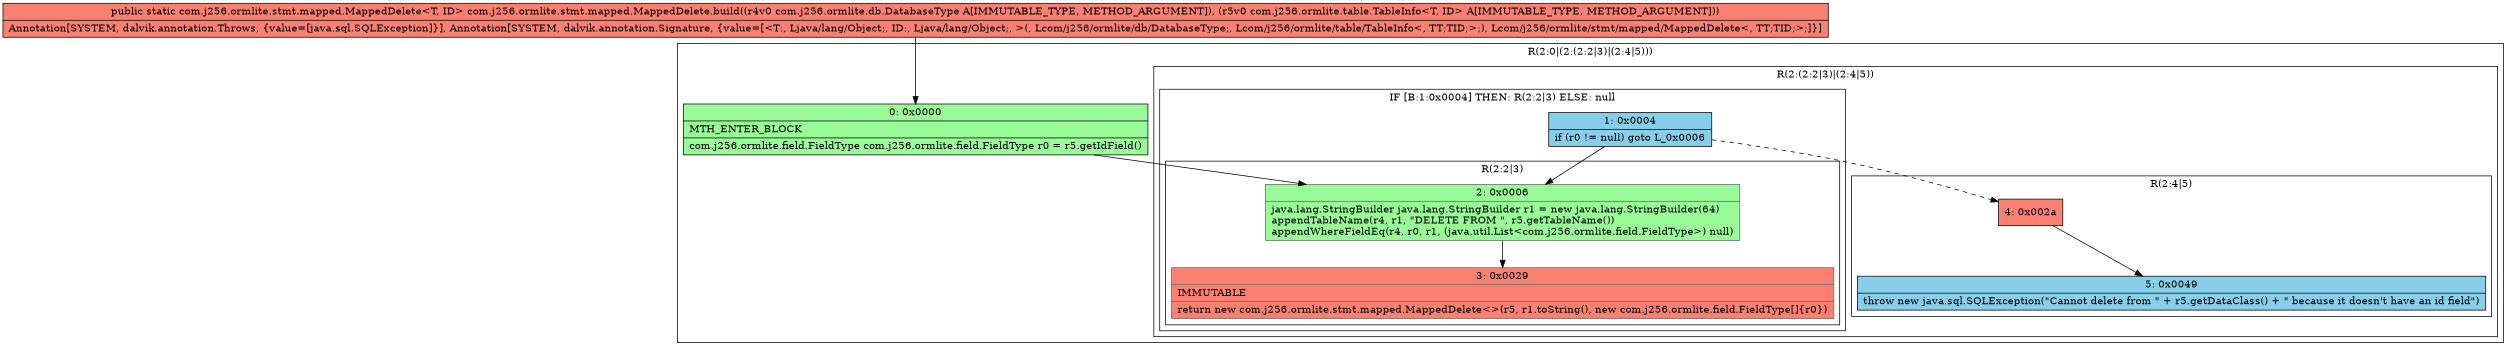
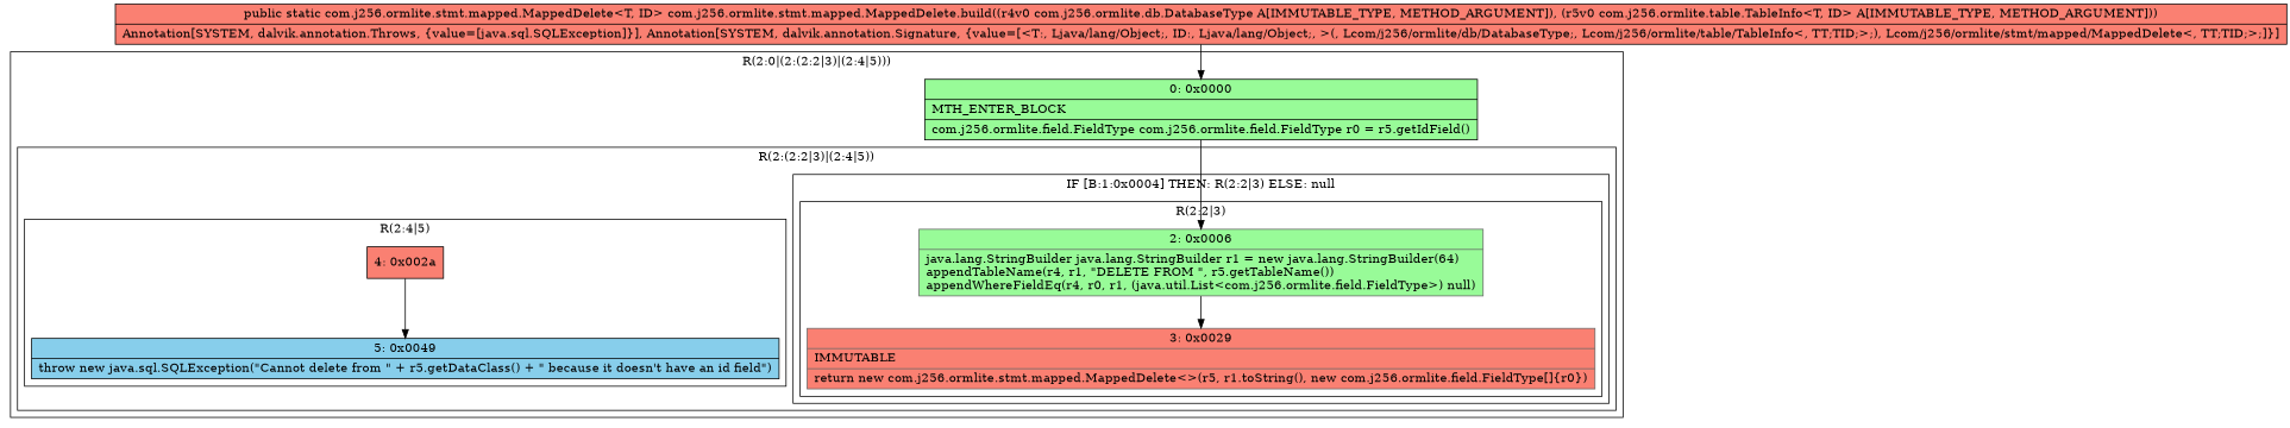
  digraph {
    node [color=black fillcolor=salmon shape=record style=filled]
    n1 [color=gray40 fillcolor=palegreen label="{2\:\ 0x0006|java.lang.StringBuilder java.lang.StringBuilder r1 = new java.lang.StringBuilder(64)\lappendTableName(r4, r1, \"DELETE FROM \", r5.getTableName())\lappendWhereFieldEq(r4, r0, r1, (java.util.List\<com.j256.ormlite.field.FieldType\>) null)\l}"]
    n2 [color=gray40 label="{3\:\ 0x0029|IMMUTABLE\l|return new com.j256.ormlite.stmt.mapped.MappedDelete\<\>(r5, r1.toString(), new com.j256.ormlite.field.FieldType[]\{r0\})\l}"]
-   n3 [fillcolor=skyblue label="{1\:\ 0x0004|if (r0 != null) goto L_0x0006\l}"]
    n4 [label="{4\:\ 0x002a}"]
    n5 [fillcolor=skyblue label="{5\:\ 0x0049|throw new java.sql.SQLException(\"Cannot delete from \" + r5.getDataClass() + \" because it doesn't have an id field\")\l}"]
    n6 [fillcolor=palegreen label="{0\:\ 0x0000|MTH_ENTER_BLOCK\l|com.j256.ormlite.field.FieldType com.j256.ormlite.field.FieldType r0 = r5.getIdField()\l}"]
    n7 [label="{public static com.j256.ormlite.stmt.mapped.MappedDelete\<T, ID\> com.j256.ormlite.stmt.mapped.MappedDelete.build((r4v0 com.j256.ormlite.db.DatabaseType A[IMMUTABLE_TYPE, METHOD_ARGUMENT]), (r5v0 com.j256.ormlite.table.TableInfo\<T, ID\> A[IMMUTABLE_TYPE, METHOD_ARGUMENT]))  | Annotation[SYSTEM, dalvik.annotation.Throws, \{value=[java.sql.SQLException]\}], Annotation[SYSTEM, dalvik.annotation.Signature, \{value=[\<T:, Ljava\/lang\/Object;, ID:, Ljava\/lang\/Object;, \>(, Lcom\/j256\/ormlite\/db\/DatabaseType;, Lcom\/j256\/ormlite\/table\/TableInfo\<, TT;TID;\>;), Lcom\/j256\/ormlite\/stmt\/mapped\/MappedDelete\<, TT;TID;\>;]\}]\l}"]
    subgraph cluster_1 {
      label="R(2:0|(2:(2:2|3)|(2:4|5)))"
      n6
      subgraph cluster_2 {
        label="R(2:(2:2|3)|(2:4|5))"
        subgraph cluster_3 {
          label="IF [B:1:0x0004] THEN: R(2:2|3) ELSE: null"
-         n3
          subgraph cluster_4 {
            label="R(2:2|3)"
            n1
            n2
          }
        }
        subgraph cluster_5 {
          label="R(2:4|5)"
          n4
          n5
        }
      }
    }
    n1 -> n2
-   n3 -> n1
-   n3 -> n4 [style=dashed]
    n4 -> n5
    n6 -> n1
    n7 -> n6
  }
